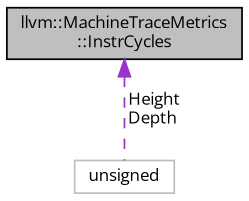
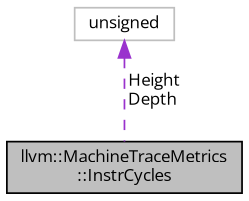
  digraph {
    fontname="Open Sans"
    node [fontname="Open Sans" fontsize=10 shape=record]
    n1 [color=black fillcolor=grey75 fontcolor=black height=0.2 label="llvm::MachineTraceMetrics\l::InstrCycles" style=filled width=0.4]
    n2 [color=grey75 height=0.2 label=unsigned width=0.4]
-   n1 -> n2 [color=darkorchid3 dir=back fontname="Open Sans" fontsize=10 label=" Height\nDepth" labelfontname=Helvetica labelfontsize=10 style=dashed]
+   n2 -> n1 [color=darkorchid3 dir=back fontname="Open Sans" fontsize=10 label=" Height\nDepth" labelfontname=Helvetica labelfontsize=10 style=dashed]
  }
